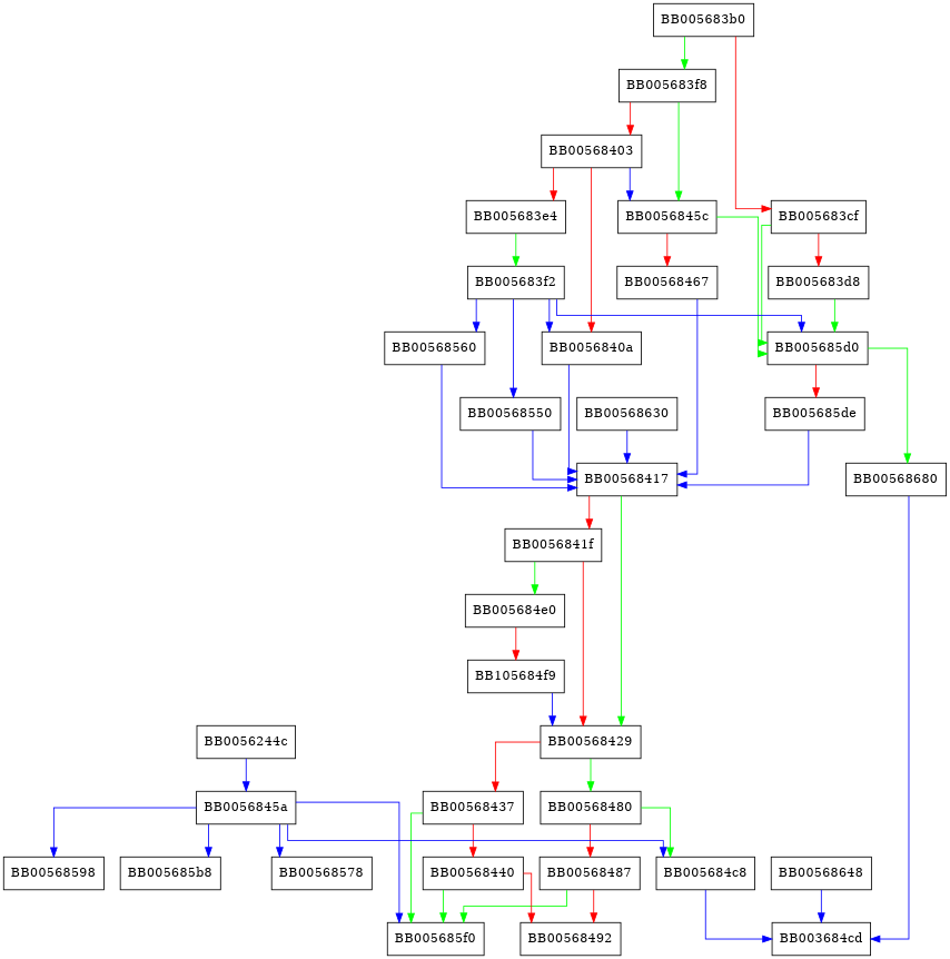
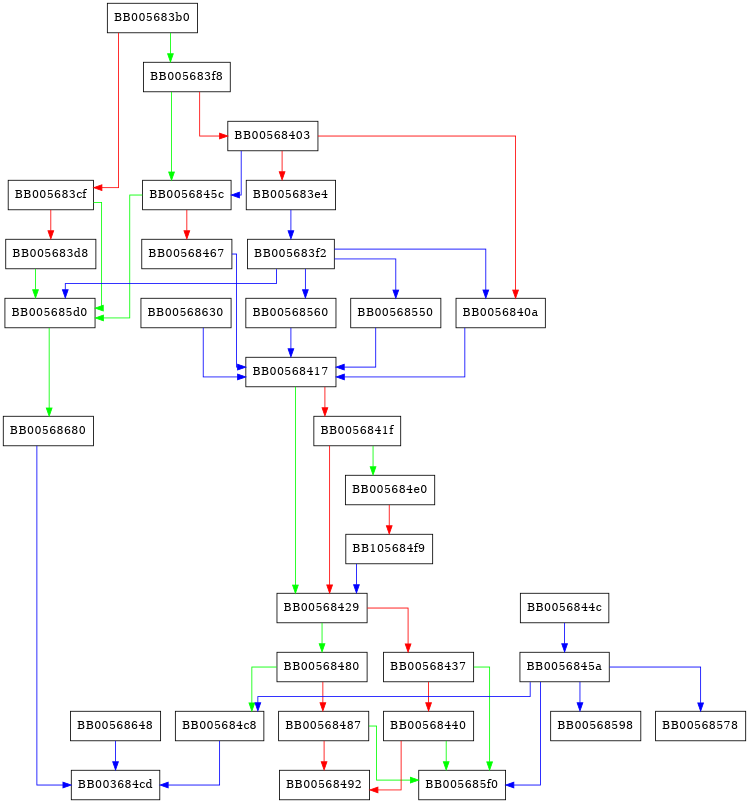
  digraph {
    splines=ortho
    node [shape=box]
    edge [color=blue]
    BB005683b0
    BB005683f8
    BB005683cf
    BB00568403
    BB0056845c
    BB005685d0
    BB005683d8
    BB00568630
    BB00568417
    BB005683e4
    BB0056840a
    BB00568680
-   BB005685de
    n14 [label=BB003684cd]
    BB005683f2
    BB00568550
    BB00568560
    BB00568429
    BB0056841f
    BB00568467
    BB00568480
    BB00568437
    BB005684e0
    BB005684c8
    BB00568487
    BB005685f0
    BB00568440
    n28 [label=BB105684f9]
    BB00568648
    BB00568492
-   BB0056844c [label=BB0056244c]
+   BB0056844c
    BB0056845a
    BB00568598
-   BB005685b8
    BB00568578
    BB005683b0 -> BB005683f8 [color=green]
    BB005683b0 -> BB005683cf [color=red]
    BB005683f8 -> BB00568403 [color=red]
    BB005683f8 -> BB0056845c [color=green]
    BB005683cf -> BB005685d0 [color=green]
    BB005683cf -> BB005683d8 [color=red]
    BB00568403 -> BB0056845c
    BB00568403 -> BB005683e4 [color=red]
    BB00568403 -> BB0056840a [color=red]
    BB0056845c -> BB005685d0 [color=green]
    BB0056845c -> BB00568467 [color=red]
    BB005685d0 -> BB00568680 [color=green]
-   BB005685d0 -> BB005685de [color=red]
    BB005683d8 -> BB005685d0 [color=green]
    BB00568630 -> BB00568417
    BB00568417 -> BB00568429 [color=green]
    BB00568417 -> BB0056841f [color=red]
-   BB005683e4 -> BB005683f2 [color=green]
+   BB005683e4 -> BB005683f2
    BB0056840a -> BB00568417
    BB00568680 -> n14
-   BB005685de -> BB00568417
    BB005683f2 -> BB005685d0
    BB005683f2 -> BB0056840a
    BB005683f2 -> BB00568550
    BB005683f2 -> BB00568560
    BB00568550 -> BB00568417
    BB00568560 -> BB00568417
    BB00568429 -> BB00568480 [color=green]
    BB00568429 -> BB00568437 [color=red]
    BB0056841f -> BB00568429 [color=red]
    BB0056841f -> BB005684e0 [color=green]
    BB00568467 -> BB00568417
    BB00568480 -> BB005684c8 [color=green]
    BB00568480 -> BB00568487 [color=red]
    BB00568437 -> BB005685f0 [color=green]
    BB00568437 -> BB00568440 [color=red]
    BB005684e0 -> n28 [color=red]
    BB005684c8 -> n14
    BB00568487 -> BB005685f0 [color=green]
    BB00568487 -> BB00568492 [color=red]
    BB00568440 -> BB005685f0 [color=green]
    BB00568440 -> BB00568492 [color=red]
    n28 -> BB00568429
    BB00568648 -> n14
    BB0056844c -> BB0056845a
    BB0056845a -> BB005684c8
    BB0056845a -> BB005685f0
    BB0056845a -> BB00568598
-   BB0056845a -> BB005685b8
    BB0056845a -> BB00568578
  }
